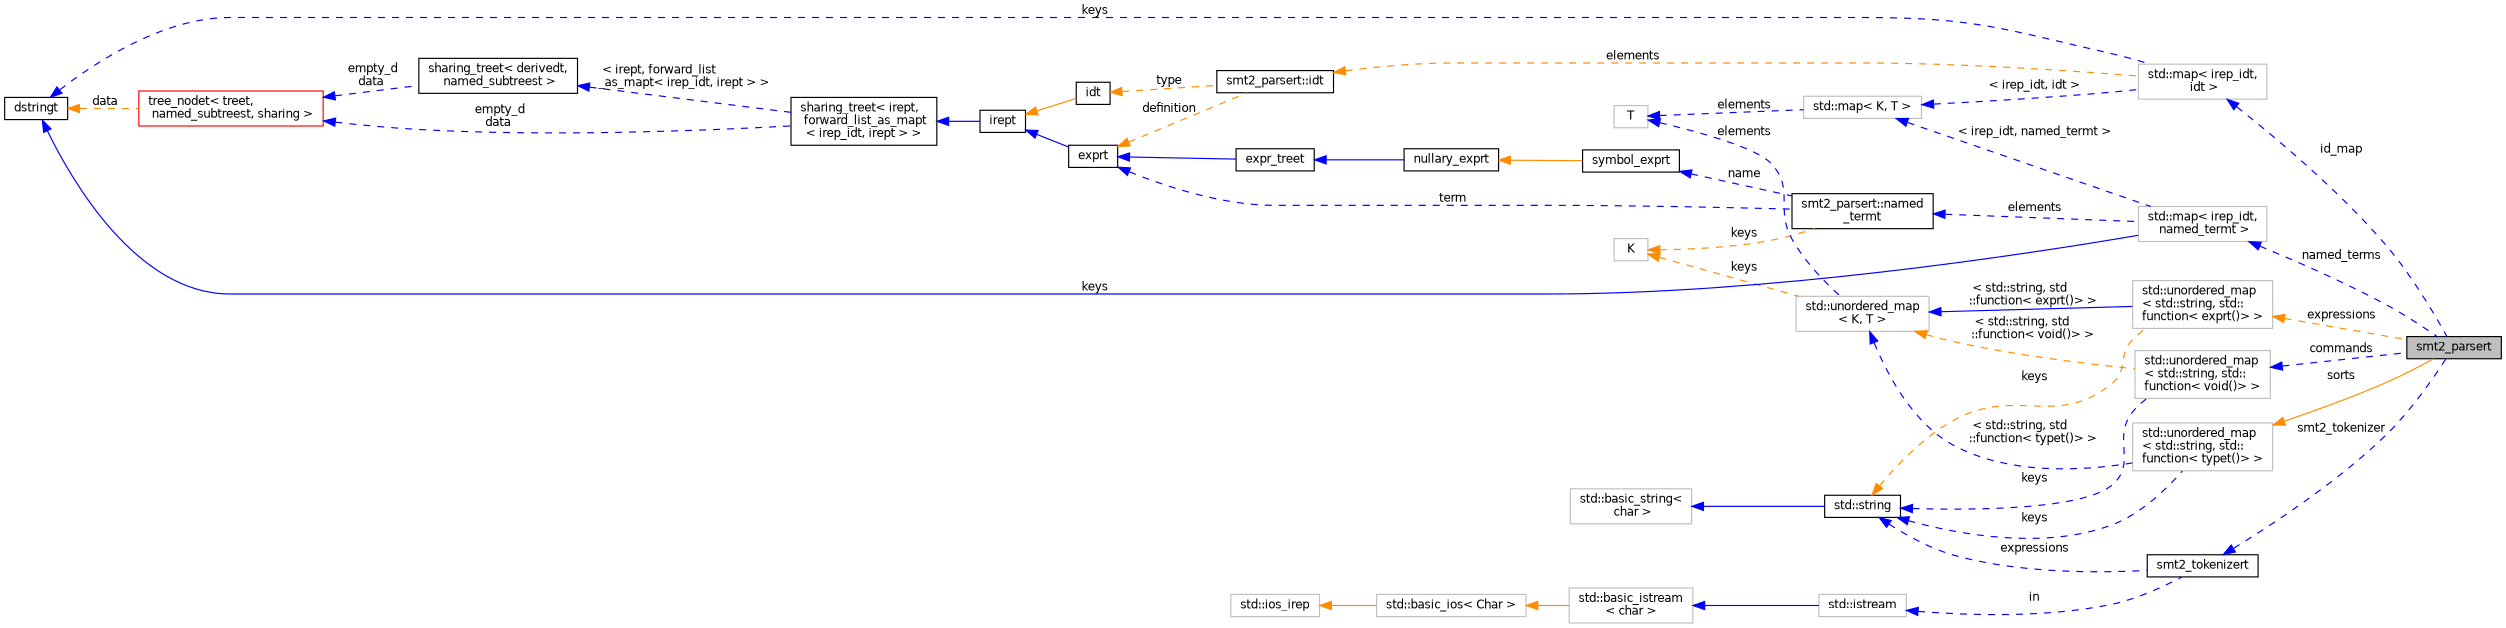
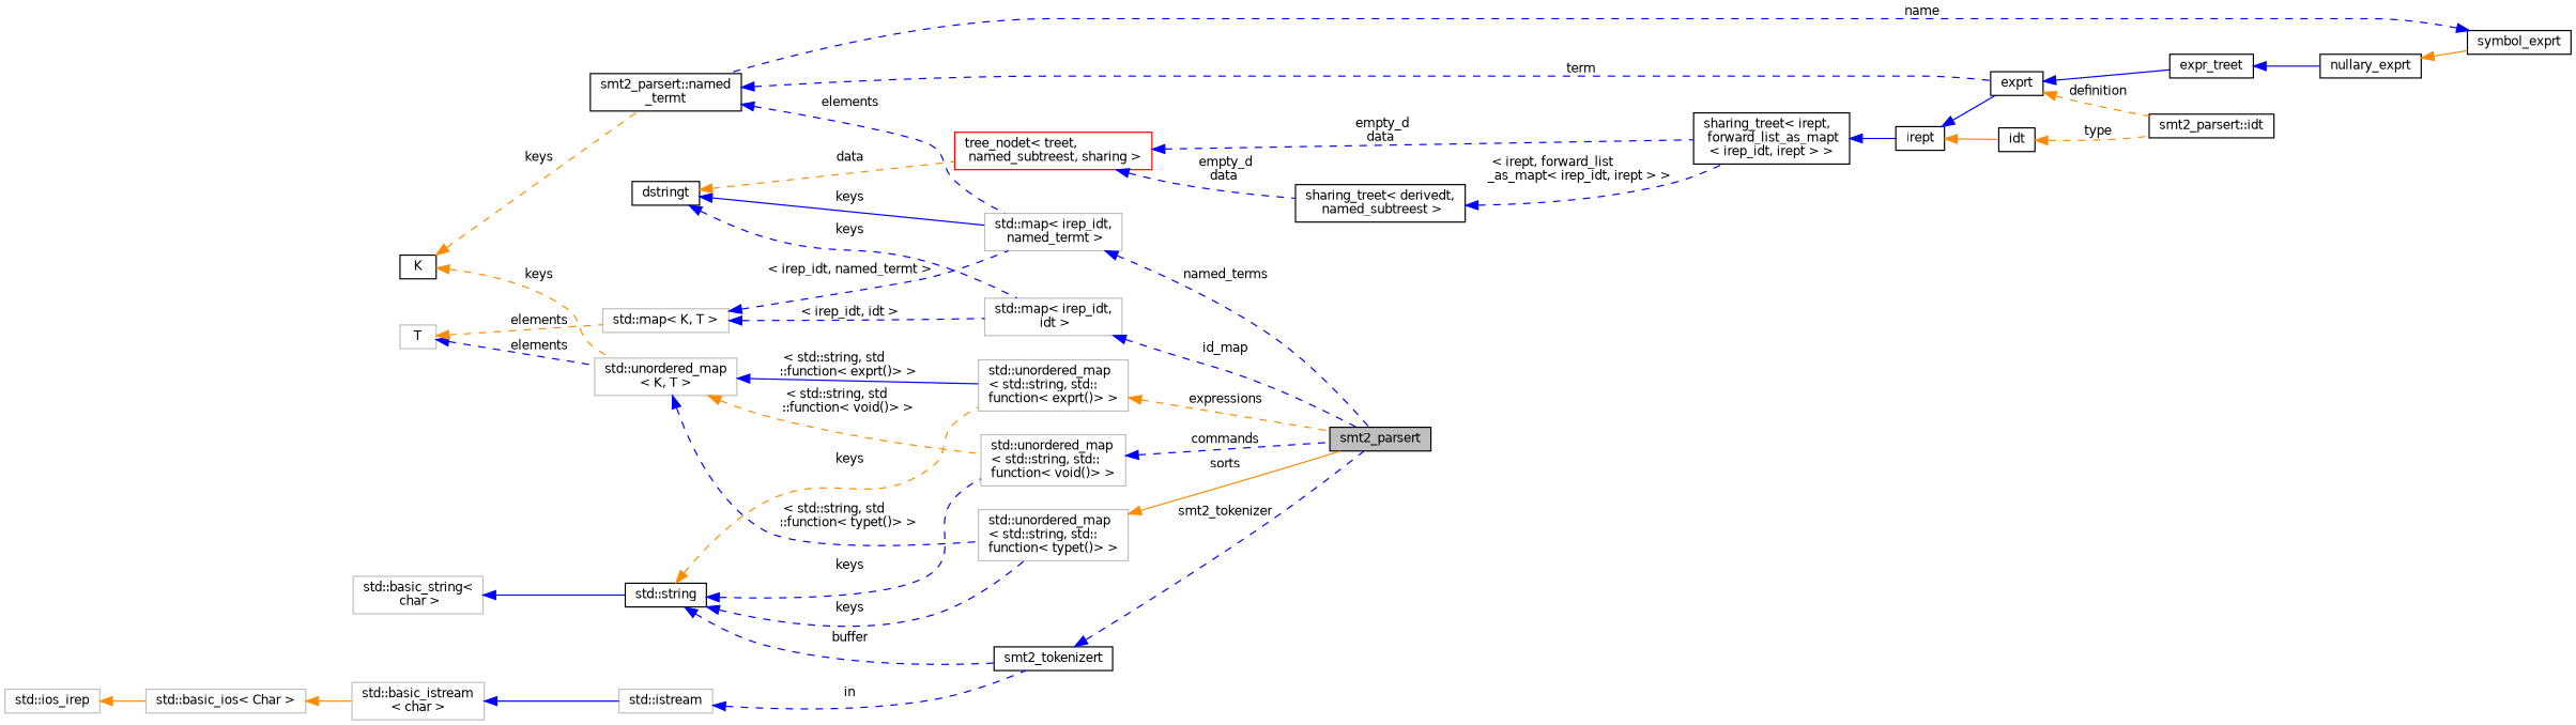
  digraph {
    rankdir=LR
    node [color=black fontname=Helvetica fontsize=10 shape=record]
    edge [color=blue dir=back fontname=Helvetica fontsize=10 labelfontname=Helvetica labelfontsize=10 style=dashed]
    n1 [fillcolor=grey75 fontcolor=black height=0.2 label=smt2_parsert style=filled width=0.4]
    n2 [color=grey75 height=0.2 label="std::unordered_map\l\< std::string, std::\lfunction\< exprt()\> \>" width=0.4]
    n3 [height=0.2 label="std::string" width=0.4]
    n4 [color=grey75 height=0.2 label="std::unordered_map\l\< std::string, std::\lfunction\< void()\> \>" width=0.4]
    n5 [color=grey75 height=0.2 label="std::unordered_map\l\< std::string, std::\lfunction\< typet()\> \>" width=0.4]
    n6 [height=0.2 label=smt2_tokenizert width=0.4]
    n7 [color=grey75 height=0.2 label="std::basic_string\<\l char \>" width=0.4]
    n8 [color=grey75 height=0.2 label="std::unordered_map\l\< K, T \>" width=0.4]
-   n9 [color=grey75 height=0.2 label=K width=0.4]
+   n9 [height=0.2 label=K width=0.4]
    n10 [height=0.2 label="smt2_parsert::named\l_termt" width=0.4]
    n11 [color=grey75 height=0.2 label="std::map\< K, T \>" width=0.4]
    n12 [color=grey75 height=0.2 label="std::map\< irep_idt,\l idt \>" width=0.4]
    n13 [color=grey75 height=0.2 label="std::map\< irep_idt,\l named_termt \>" width=0.4]
    n14 [color=grey75 height=0.2 label=T width=0.4]
    n15 [height=0.2 label="smt2_parsert::idt" width=0.4]
    n16 [height=0.2 label=idt width=0.4]
    n17 [height=0.2 label=irept width=0.4]
    n18 [height=0.2 label=exprt width=0.4]
    n19 [height=0.2 label=expr_treet width=0.4]
    n20 [height=0.2 label="sharing_treet\< irept,\l forward_list_as_mapt\l\< irep_idt, irept \> \>" width=0.4]
    n21 [color=red height=0.2 label="tree_nodet\< treet,\l named_subtreest, sharing \>" width=0.4]
    n22 [height=0.2 label="sharing_treet\< derivedt,\l named_subtreest \>" width=0.4]
    n23 [height=0.2 label=dstringt width=0.4]
    n24 [height=0.2 label=nullary_exprt width=0.4]
    n25 [color=grey75 height=0.2 label="std::istream" width=0.4]
    n26 [color=grey75 height=0.2 label="std::basic_istream\l\< char \>" width=0.4]
    n27 [color=grey75 height=0.2 label="std::basic_ios\< Char \>" width=0.4]
    n28 [color=grey75 height=0.2 label="std::ios_irep" width=0.4]
    n29 [height=0.2 label=symbol_exprt width=0.4]
    n2 -> n1 [color=darkorange label=" expressions"]
    n3 -> n2 [color=darkorange label=" keys"]
    n3 -> n4 [label=" keys"]
    n3 -> n5 [label=" keys"]
-   n3 -> n6 [label=" expressions"]
+   n3 -> n6 [label=" buffer"]
    n4 -> n1 [label=" commands"]
    n5 -> n1 [color=darkorange label=" sorts" style=solid]
    n6 -> n1 [label=" smt2_tokenizer"]
    n7 -> n3 [style=solid]
    n8 -> n2 [label=" \< std::string, std\l::function\< exprt()\> \>" style=solid]
    n8 -> n4 [color=darkorange label=" \< std::string, std\l::function\< void()\> \>"]
    n8 -> n5 [label=" \< std::string, std\l::function\< typet()\> \>"]
    n9 -> n8 [color=darkorange label=" keys"]
    n9 -> n10 [color=darkorange label=" keys"]
    n10 -> n13 [label=" elements"]
    n11 -> n12 [label=" \< irep_idt, idt \>"]
    n11 -> n13 [label=" \< irep_idt, named_termt \>"]
    n12 -> n1 [label=" id_map"]
    n13 -> n1 [label=" named_terms"]
    n14 -> n8 [label=" elements"]
-   n14 -> n11 [label=" elements"]
-   n15 -> n12 [color=darkorange label=" elements"]
+   n14 -> n11 [color=darkorange label=" elements"]
    n16 -> n15 [color=darkorange label=" type"]
    n17 -> n16 [color=darkorange style=solid]
    n17 -> n18 [style=solid]
-   n18 -> n10 [label=" term"]
+   n10 -> n18 [label=" term"]
    n18 -> n15 [color=darkorange label=" definition"]
    n18 -> n19 [style=solid]
    n19 -> n24 [style=solid]
    n20 -> n17 [style=solid]
    n21 -> n20 [label=" empty_d\ndata"]
    n21 -> n22 [label=" empty_d\ndata"]
    n22 -> n20 [label=" \< irept, forward_list\l_as_mapt\< irep_idt, irept \> \>"]
    n23 -> n12 [label=" keys"]
    n23 -> n13 [label=" keys" style=solid]
    n23 -> n21 [color=darkorange label=" data"]
    n24 -> n29 [color=darkorange style=solid]
    n25 -> n6 [label=" in"]
    n26 -> n25 [style=solid]
    n27 -> n26 [color=darkorange style=solid]
    n28 -> n27 [color=darkorange style=solid]
    n29 -> n10 [label=" name"]
  }
